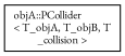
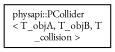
  digraph {
    rankdir=LR
    fontname="EB Garamond"
-   n1 [color=black fillcolor=white fontname="EB Garamond" fontsize=10 height=0.2 label="objA::PCollider\l\< T_objA, T_objB, T\l_collision \>" shape=record style=filled width=0.4]
+   n1 [color=black fillcolor=white fontname="EB Garamond" fontsize=10 height=0.2 label="physapi::PCollider\l\< T_objA, T_objB, T\l_collision \>" shape=record style=filled width=0.4]
  }
